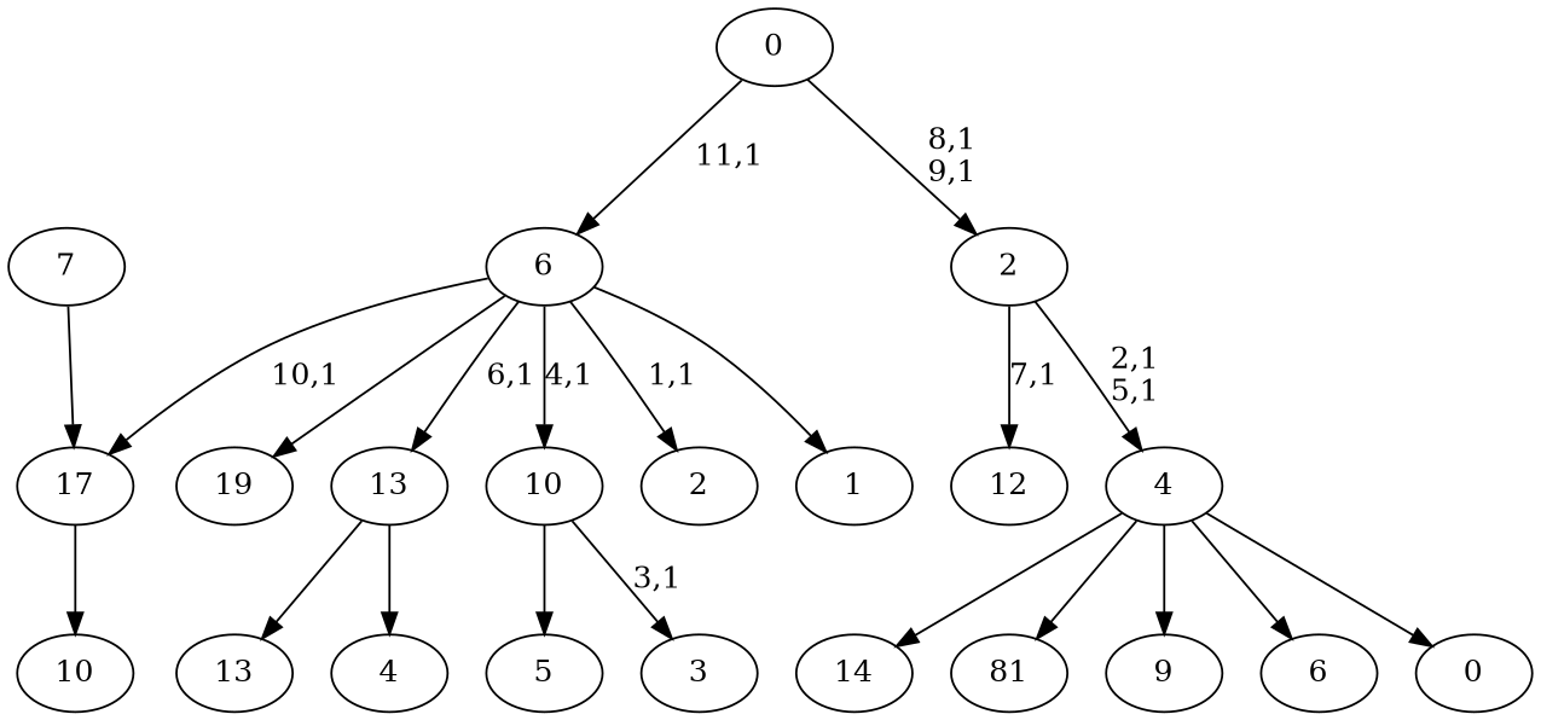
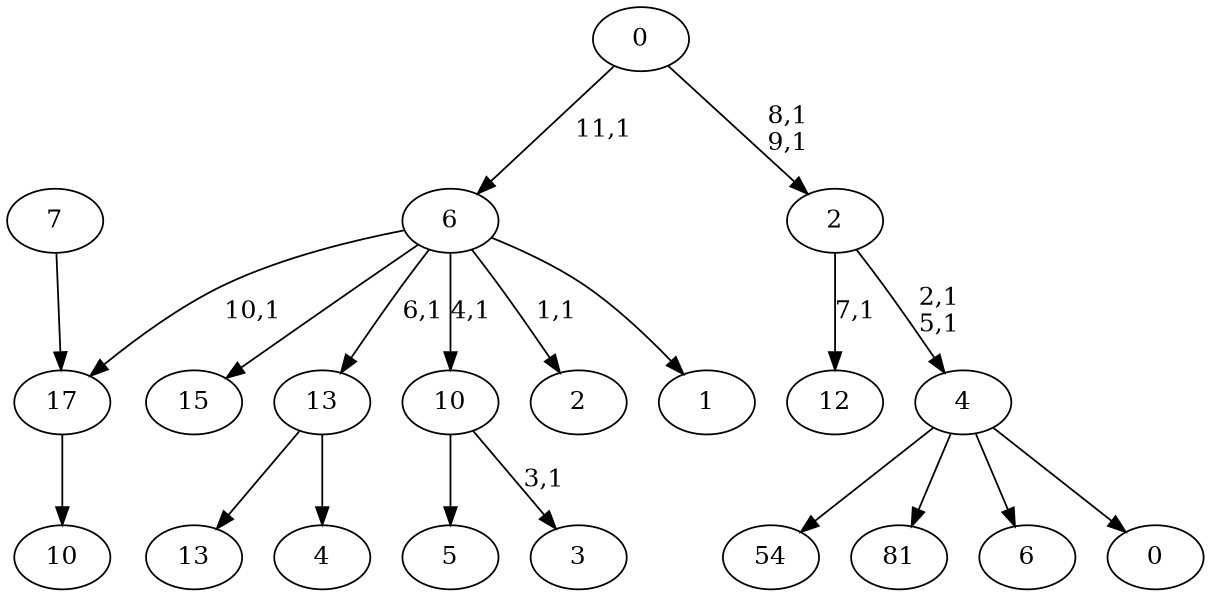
  digraph {
-   n1 [label=19]
-   n2 [label=14]
+   n1 [label=15]
+   n2 [label=54]
    n3 [label=13]
    n4 [label=12]
    n5 [label=81]
    n6 [label=10]
-   n7 [label=9]
    n8 [label=7]
    17
    n10 [label=6]
    n11 [label=5]
    n12 [label=4]
    13
    n14 [label=3]
    10
    n16 [label=2]
    n17 [label=1]
    6
    n19 [label=0]
    4
    2
    0
    n8 -> 17
    17 -> n6
    13 -> n3
    13 -> n12
    10 -> n11
    10 -> n14 [label="3,1"]
    6 -> n1
    6 -> 17 [label="10,1"]
    6 -> 13 [label="6,1"]
    6 -> 10 [label="4,1"]
    6 -> n16 [label="1,1"]
    6 -> n17
    4 -> n2
    4 -> n5
-   4 -> n7
    4 -> n10
    4 -> n19
    2 -> n4 [label="7,1"]
    2 -> 4 [label="2,1\n5,1"]
    0 -> 6 [label="11,1"]
    0 -> 2 [label="8,1\n9,1"]
  }
